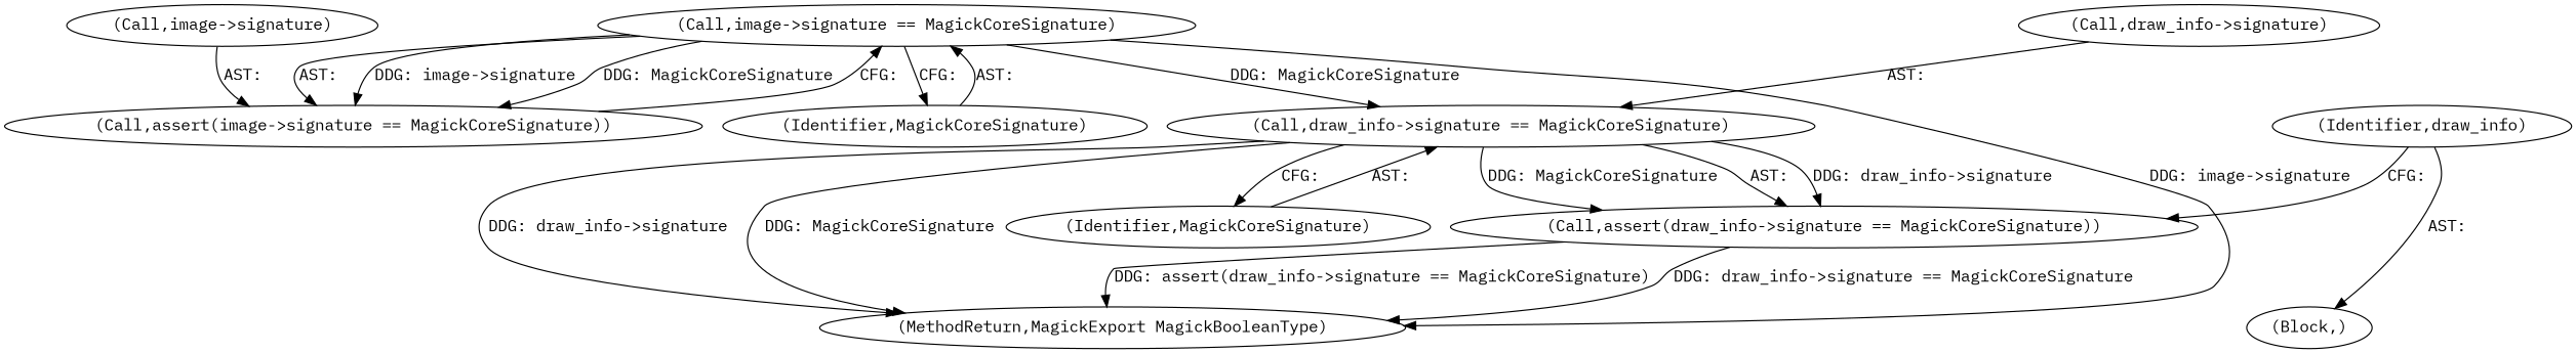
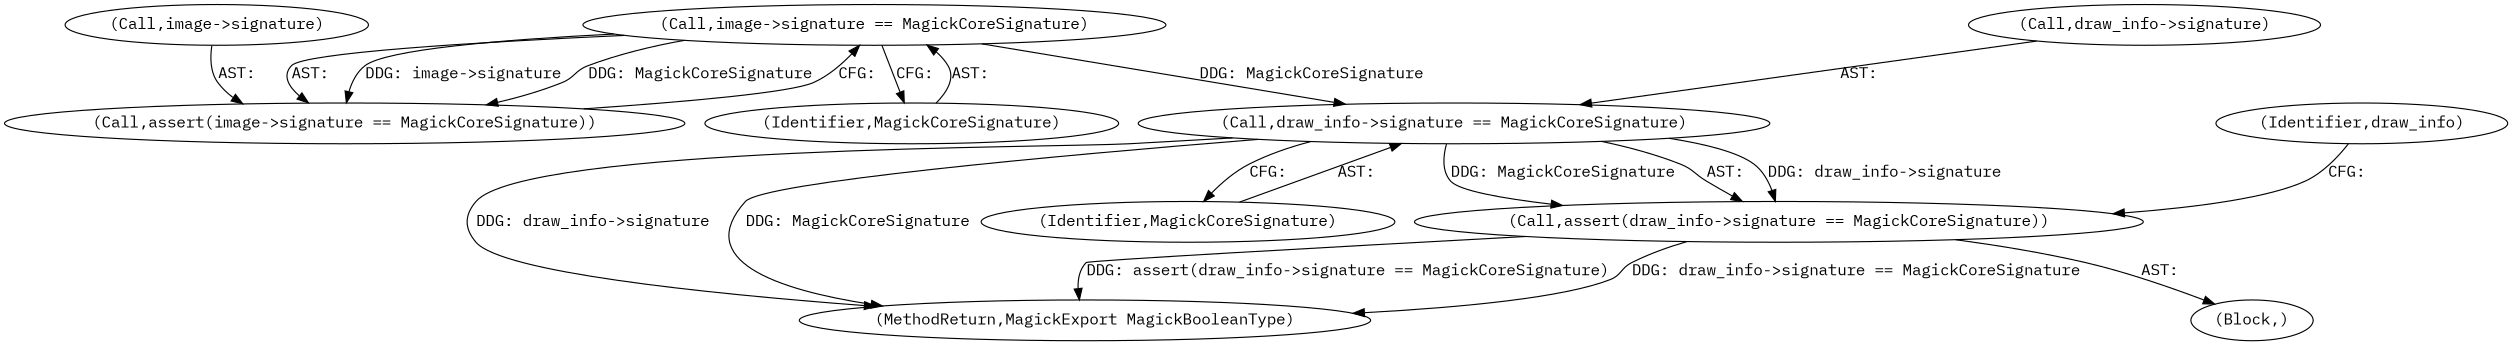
  digraph {
    fontname="IBM Plex Mono"
    node [fontname="IBM Plex Mono"]
    edge [fontname="IBM Plex Mono"]
    n1 [label="(Call,assert(draw_info->signature == MagickCoreSignature))"]
    n2 [label="(MethodReturn,MagickExport MagickBooleanType)"]
    n3 [label="(Block,)"]
    n4 [label="(Call,draw_info->signature == MagickCoreSignature)"]
    n5 [label="(Identifier,MagickCoreSignature)"]
    n6 [label="(Call,image->signature == MagickCoreSignature)"]
    n7 [label="(Call,assert(image->signature == MagickCoreSignature))"]
    n8 [label="(Identifier,MagickCoreSignature)"]
    n9 [label="(Identifier,draw_info)"]
    n10 [label="(Call,draw_info->signature)"]
    n11 [label="(Call,image->signature)"]
    n1 -> n2 [label="DDG: assert(draw_info->signature == MagickCoreSignature)"]
    n1 -> n2 [label="DDG: draw_info->signature == MagickCoreSignature"]
-   n9 -> n3 [label="AST: "]
+   n1 -> n3 [label="AST: "]
    n4 -> n1 [label="AST: "]
    n4 -> n1 [label="DDG: draw_info->signature"]
    n4 -> n1 [label="DDG: MagickCoreSignature"]
    n4 -> n2 [label="DDG: draw_info->signature"]
    n4 -> n2 [label="DDG: MagickCoreSignature"]
    n4 -> n5 [label="CFG: "]
    n5 -> n4 [label="AST: "]
-   n6 -> n2 [label="DDG: image->signature"]
    n6 -> n4 [label="DDG: MagickCoreSignature"]
    n6 -> n7 [label="AST: "]
    n6 -> n7 [label="DDG: image->signature"]
    n6 -> n7 [label="DDG: MagickCoreSignature"]
    n6 -> n8 [label="CFG: "]
    n7 -> n6 [label="CFG: "]
    n8 -> n6 [label="AST: "]
    n9 -> n1 [label="CFG: "]
    n10 -> n4 [label="AST: "]
    n11 -> n7 [label="AST: "]
  }
